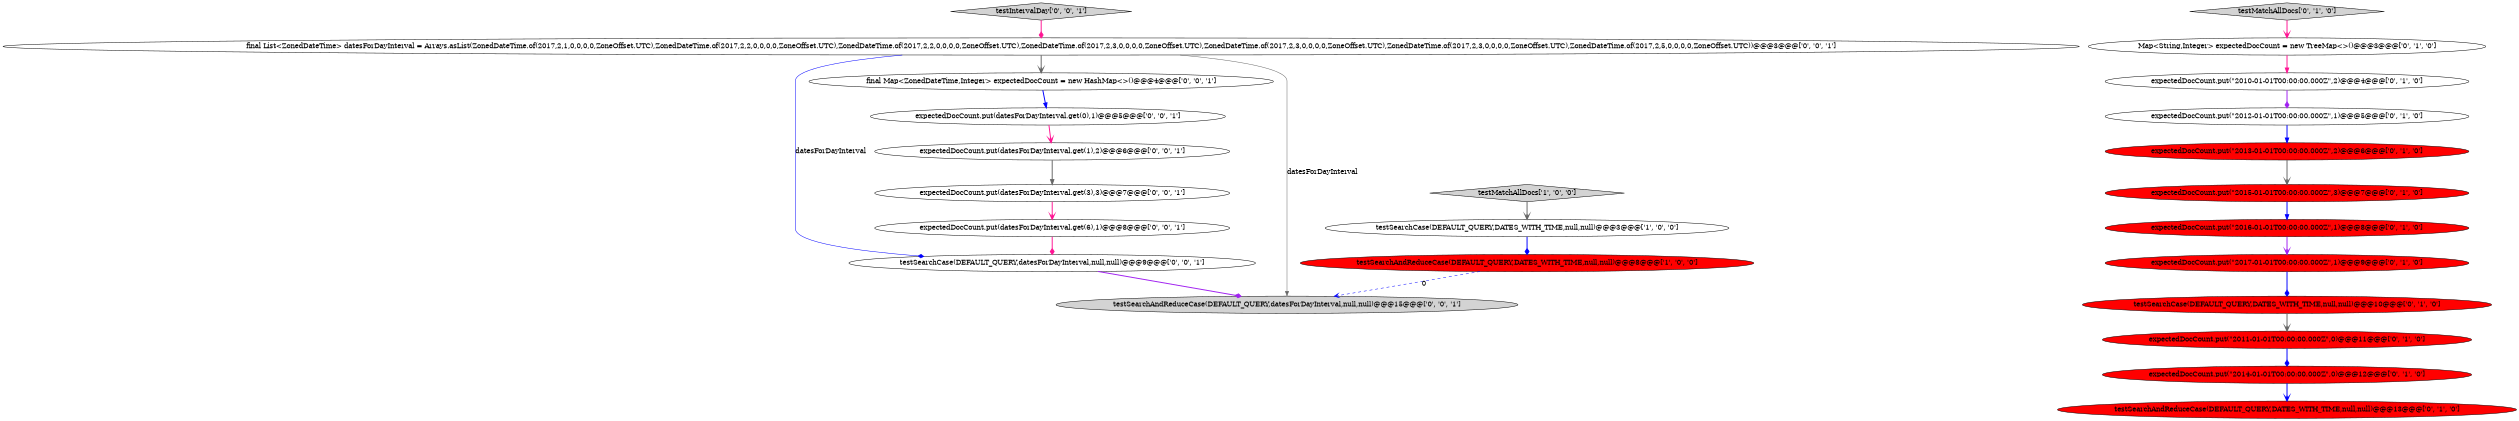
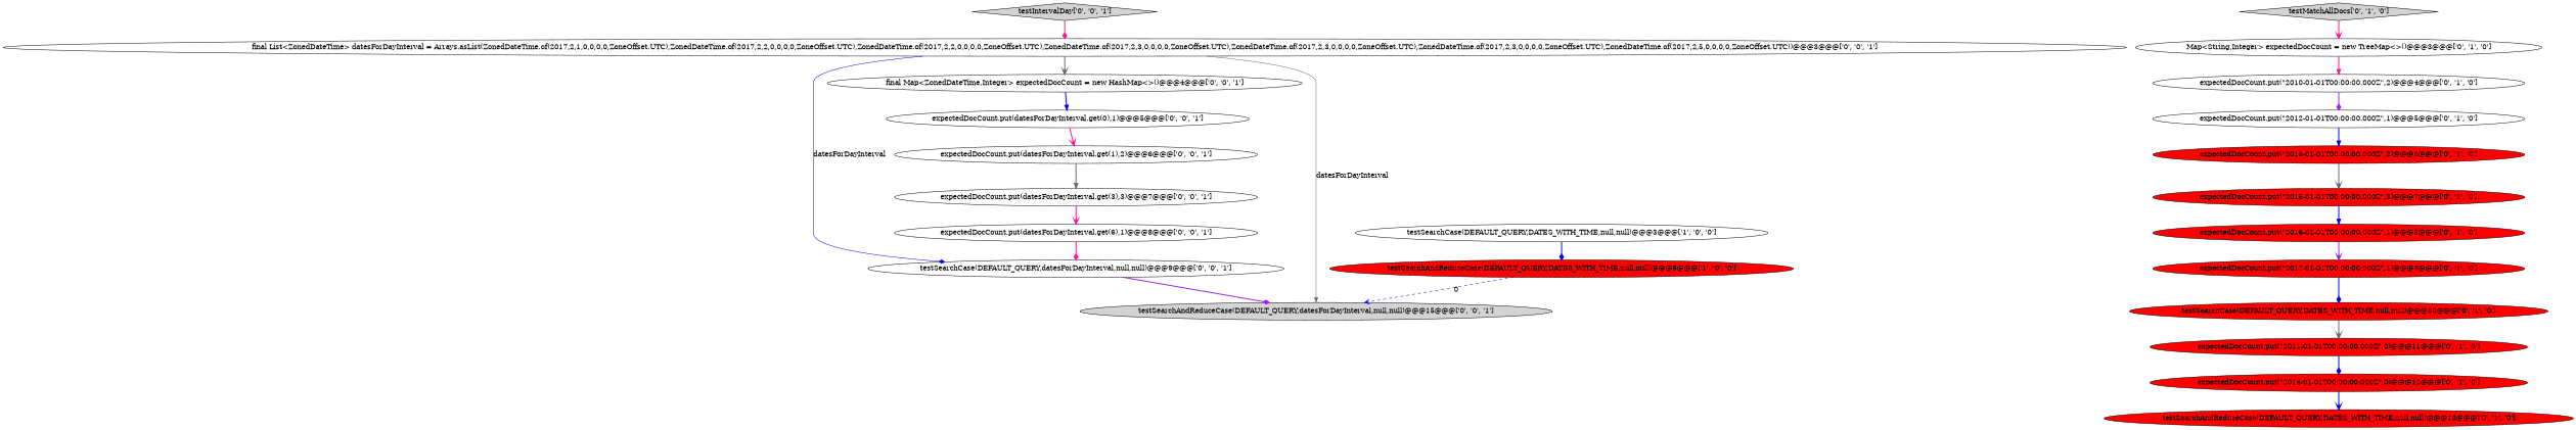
  digraph {
    node [fillcolor=white shape=ellipse style=filled]
    edge [style=bold color=blue arrowhead=vee]
    n1 [fillcolor=lightgray label="testIntervalDay['0', '0', '1']" shape=diamond]
    n2 [label="final List<ZonedDateTime> datesForDayInterval = Arrays.asList(ZonedDateTime.of(2017,2,1,0,0,0,0,ZoneOffset.UTC),ZonedDateTime.of(2017,2,2,0,0,0,0,ZoneOffset.UTC),ZonedDateTime.of(2017,2,2,0,0,0,0,ZoneOffset.UTC),ZonedDateTime.of(2017,2,3,0,0,0,0,ZoneOffset.UTC),ZonedDateTime.of(2017,2,3,0,0,0,0,ZoneOffset.UTC),ZonedDateTime.of(2017,2,3,0,0,0,0,ZoneOffset.UTC),ZonedDateTime.of(2017,2,5,0,0,0,0,ZoneOffset.UTC))@@@3@@@['0', '0', '1']"]
    n3 [label="testSearchCase(DEFAULT_QUERY,datesForDayInterval,null,null)@@@9@@@['0', '0', '1']"]
    n4 [label="final Map<ZonedDateTime,Integer> expectedDocCount = new HashMap<>()@@@4@@@['0', '0', '1']"]
    n5 [fillcolor=lightgray label="testSearchAndReduceCase(DEFAULT_QUERY,datesForDayInterval,null,null)@@@15@@@['0', '0', '1']"]
    n6 [fillcolor=red label="expectedDocCount.put(\"2014-01-01T00:00:00.000Z\",0)@@@12@@@['0', '1', '0']"]
    n7 [fillcolor=red label="testSearchAndReduceCase(DEFAULT_QUERY,DATES_WITH_TIME,null,null)@@@13@@@['0', '1', '0']"]
    n8 [label="expectedDocCount.put(\"2010-01-01T00:00:00.000Z\",2)@@@4@@@['0', '1', '0']"]
    n9 [label="expectedDocCount.put(\"2012-01-01T00:00:00.000Z\",1)@@@5@@@['0', '1', '0']"]
    n10 [label="expectedDocCount.put(datesForDayInterval.get(1),2)@@@6@@@['0', '0', '1']"]
    n11 [label="expectedDocCount.put(datesForDayInterval.get(3),3)@@@7@@@['0', '0', '1']"]
    n12 [fillcolor=red label="testSearchAndReduceCase(DEFAULT_QUERY,DATES_WITH_TIME,null,null)@@@8@@@['1', '0', '0']"]
-   n13 [fillcolor=lightgray label="testMatchAllDocs['1', '0', '0']" shape=diamond]
    n14 [label="testSearchCase(DEFAULT_QUERY,DATES_WITH_TIME,null,null)@@@3@@@['1', '0', '0']"]
    n15 [label="expectedDocCount.put(datesForDayInterval.get(0),1)@@@5@@@['0', '0', '1']"]
    n16 [fillcolor=red label="testSearchCase(DEFAULT_QUERY,DATES_WITH_TIME,null,null)@@@10@@@['0', '1', '0']"]
    n17 [fillcolor=red label="expectedDocCount.put(\"2011-01-01T00:00:00.000Z\",0)@@@11@@@['0', '1', '0']"]
    n18 [fillcolor=red label="expectedDocCount.put(\"2017-01-01T00:00:00.000Z\",1)@@@9@@@['0', '1', '0']"]
    n19 [label="expectedDocCount.put(datesForDayInterval.get(6),1)@@@8@@@['0', '0', '1']"]
    n20 [fillcolor=red label="expectedDocCount.put(\"2013-01-01T00:00:00.000Z\",2)@@@6@@@['0', '1', '0']"]
    n21 [fillcolor=red label="expectedDocCount.put(\"2016-01-01T00:00:00.000Z\",1)@@@8@@@['0', '1', '0']"]
    n22 [label="Map<String,Integer> expectedDocCount = new TreeMap<>()@@@3@@@['0', '1', '0']"]
    n23 [fillcolor=red label="expectedDocCount.put(\"2015-01-01T00:00:00.000Z\",3)@@@7@@@['0', '1', '0']"]
    n24 [fillcolor=lightgray label="testMatchAllDocs['0', '1', '0']" shape=diamond]
    n1 -> n2 [color=deeppink arrowhead=diamond]
    n2 -> n3 [label=datesForDayInterval style=solid arrowhead=diamond]
    n2 -> n4 [color=gray40]
    n2 -> n5 [label=datesForDayInterval style=solid color=gray40 arrowhead=normal]
    n3 -> n5 [color=purple arrowhead=diamond]
    n4 -> n15 [arrowhead=normal]
    n6 -> n7
    n8 -> n9 [color=purple arrowhead=diamond]
    n9 -> n20 [arrowhead=normal]
    n10 -> n11 [color=gray40 arrowhead=normal]
    n11 -> n19 [color=deeppink]
    n12 -> n5 [label=0 style=dashed]
-   n13 -> n14 [color=gray40]
    n14 -> n12 [arrowhead=diamond]
    n15 -> n10 [color=deeppink]
    n16 -> n17 [color=gray40]
    n17 -> n6 [arrowhead=diamond]
    n18 -> n16 [arrowhead=diamond]
    n19 -> n3 [color=deeppink arrowhead=diamond]
    n20 -> n23 [color=gray40]
    n21 -> n18 [color=purple]
    n22 -> n8 [color=deeppink arrowhead=normal]
    n23 -> n21 [arrowhead=normal]
    n24 -> n22 [color=deeppink]
  }
